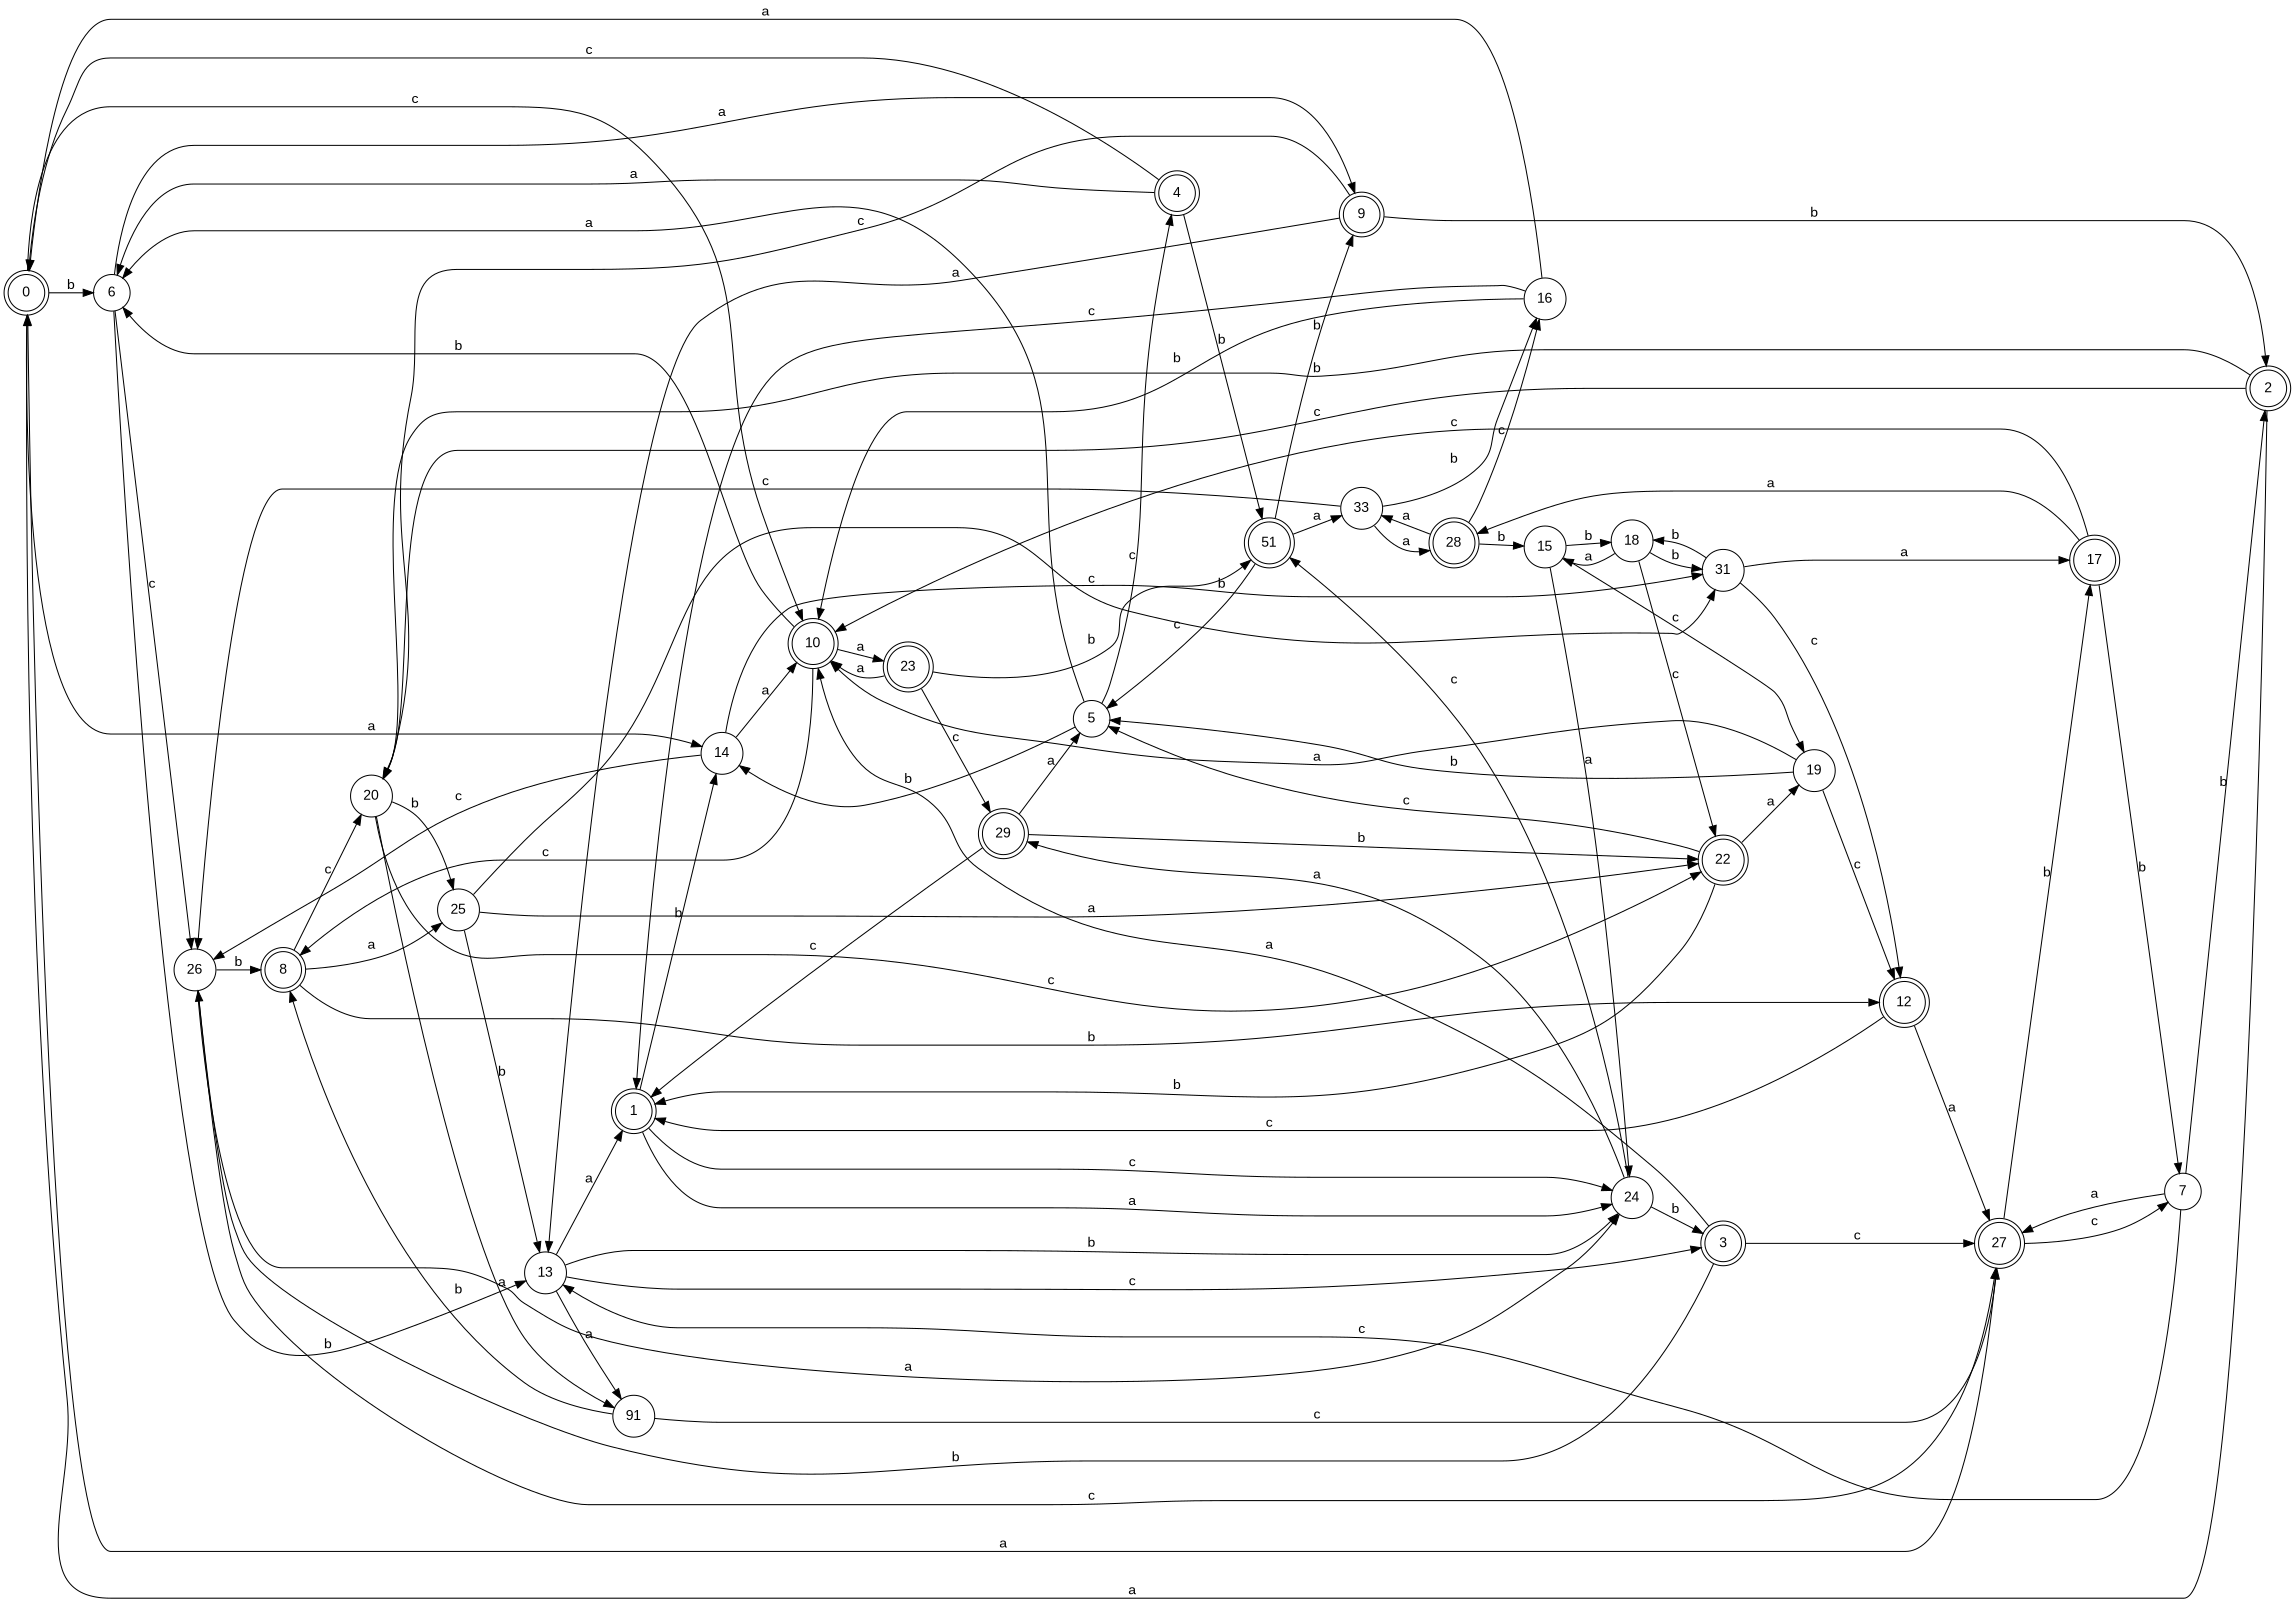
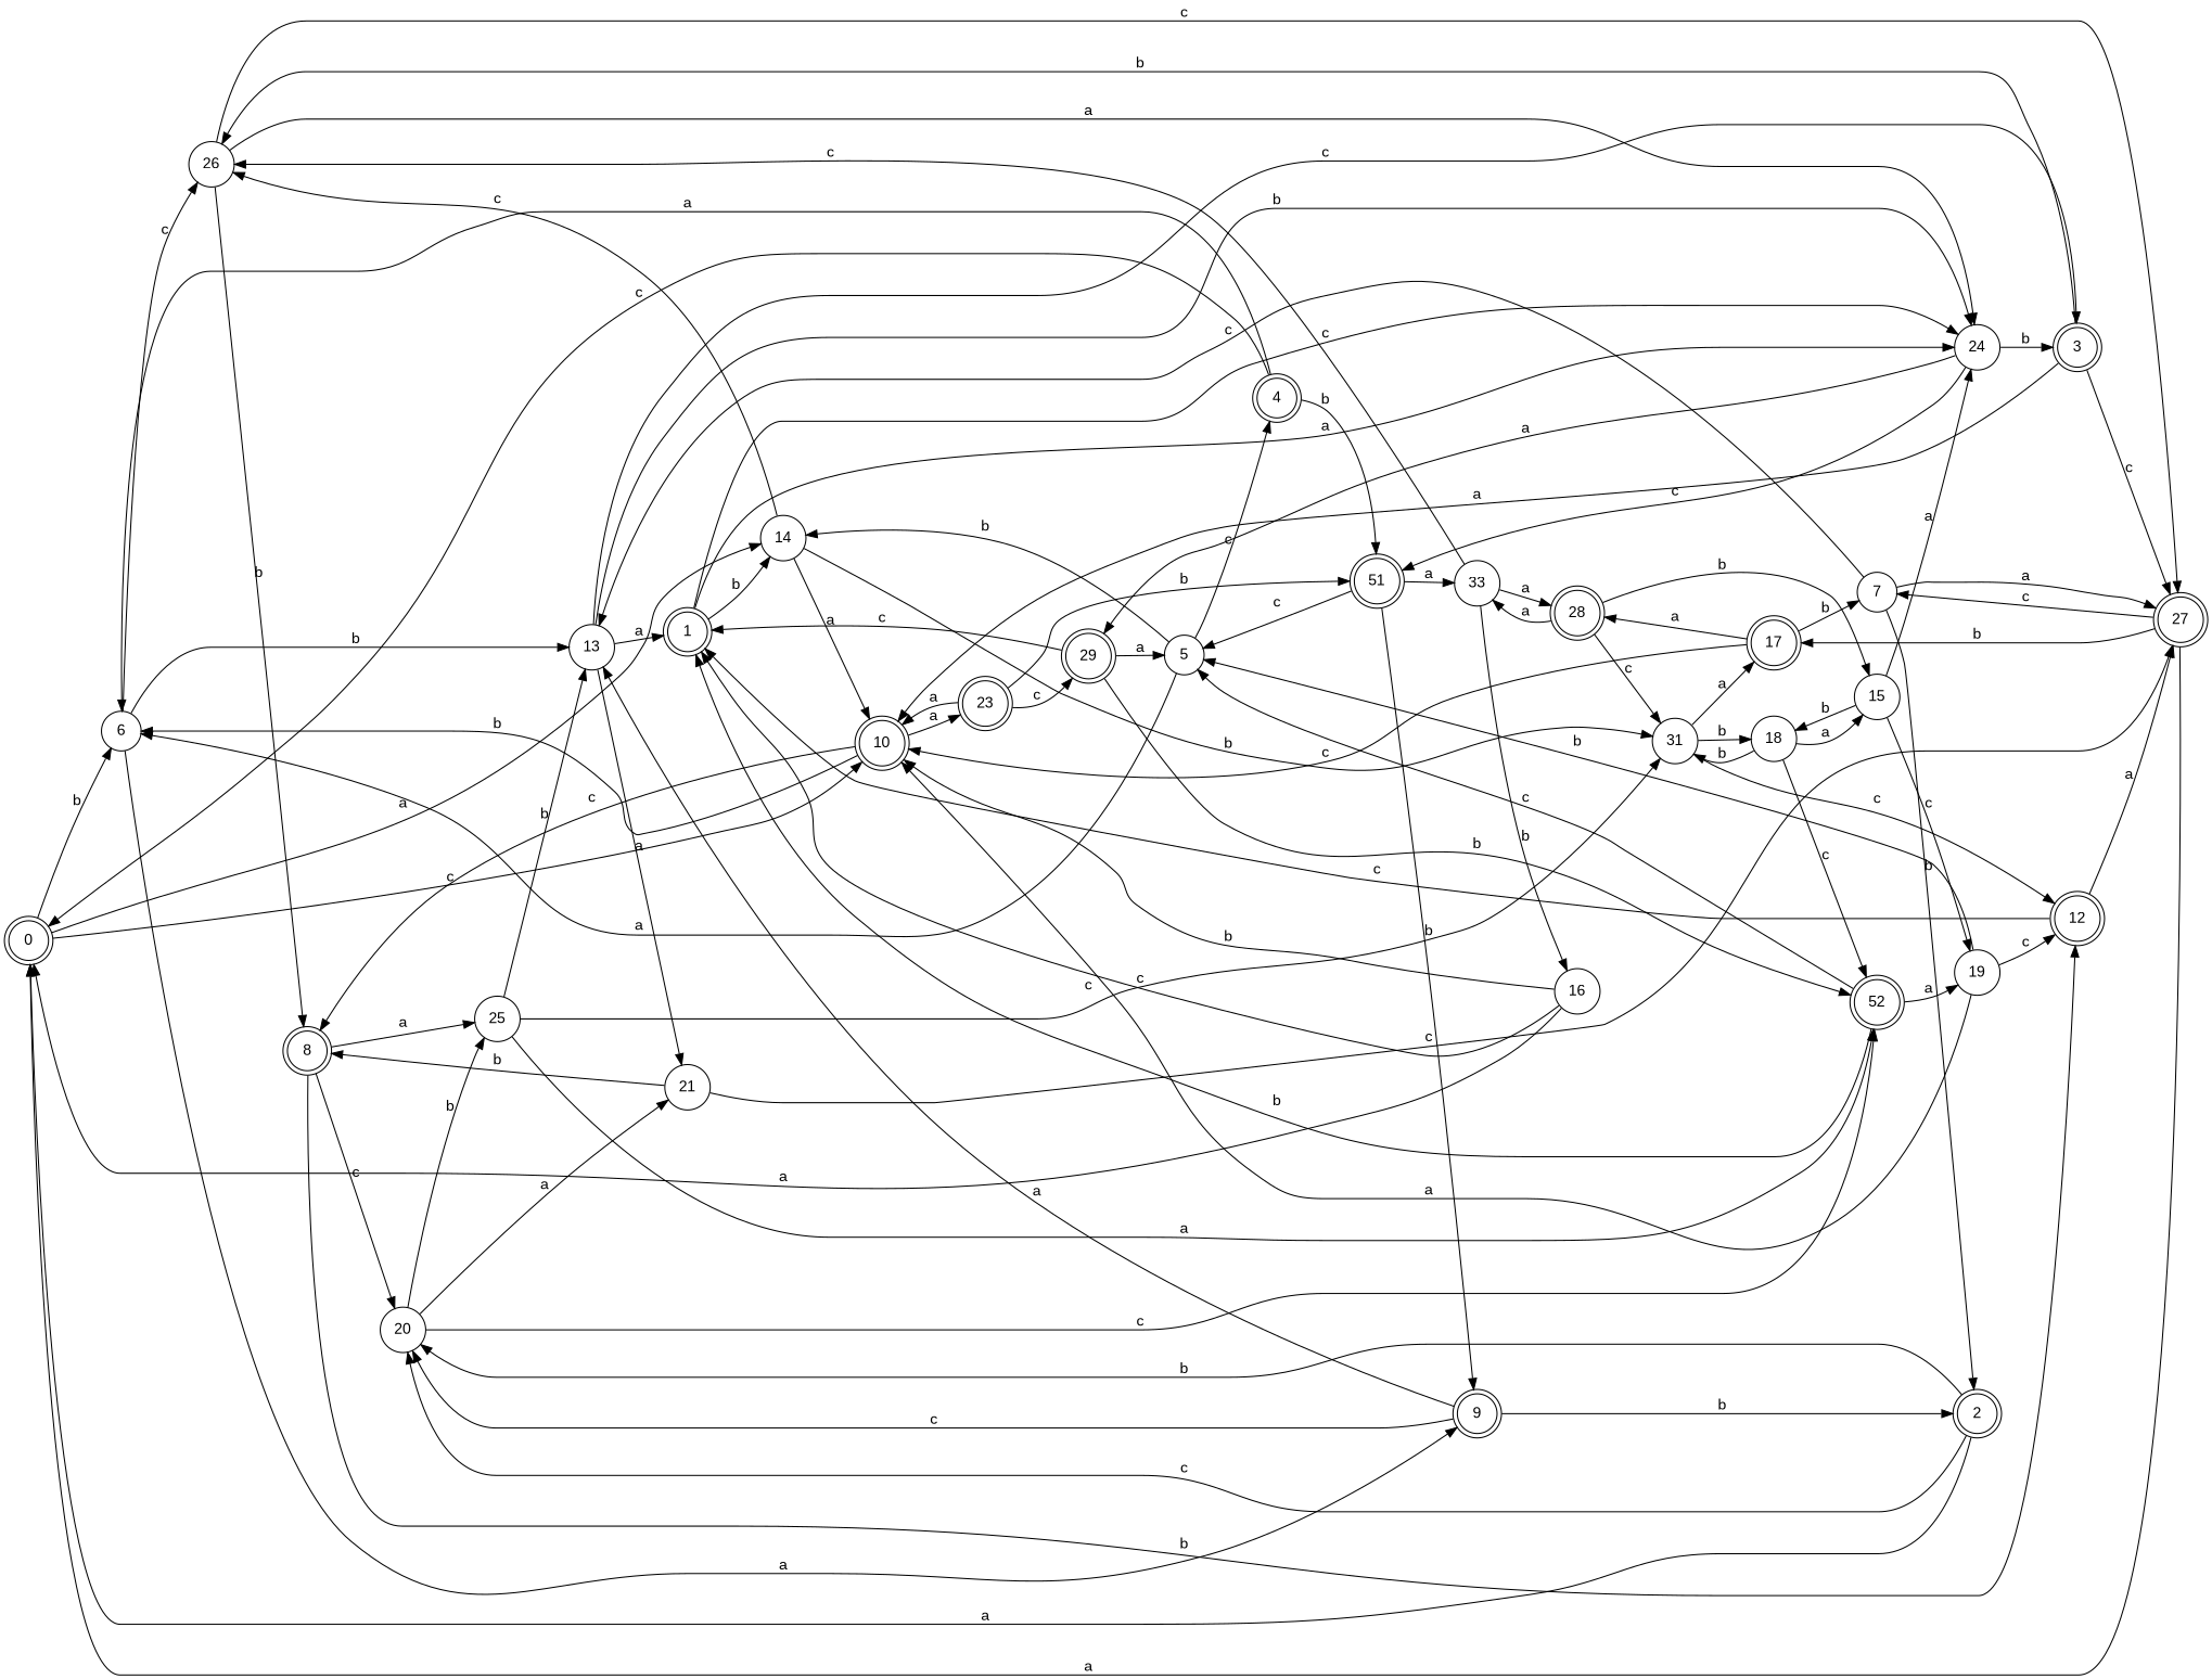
  digraph {
    fontname="Liberation Sans"
    rankdir=LR
    node [color=black fillcolor=white fontname="Liberation Sans" shape=doublecircle style="rounded,filled"]
    edge [fontname="Liberation Sans"]
    n1 [label=0]
    n2 [label=6 shape=circle style=filled]
    n3 [label=10]
    n4 [label=14 shape=circle style=filled]
    n5 [label=26 shape=circle style=filled]
    n6 [label=9]
    n7 [label=13 shape=circle style=filled]
    n8 [label=8]
    n9 [label=23]
    n10 [label=31 shape=circle style=filled]
    n11 [label=1]
    n12 [label=24 shape=circle style=filled]
    n13 [label=3]
    n14 [label=51]
    n15 [label=29]
    n16 [label=2]
    n17 [label=20 shape=circle style=filled]
    n18 [label=25 shape=circle style=filled]
-   n19 [label=22]
-   n20 [label=91 shape=circle style=filled]
+   n19 [label=52]
+   n20 [label=21 shape=circle style=filled]
    n21 [label=27]
    n22 [label=7 shape=circle style=filled]
    n23 [label=17]
    n24 [label=4]
    n25 [label=5 shape=circle style=filled]
    n26 [label=33 shape=circle style=filled]
    n27 [label=12]
    n28 [label=16 shape=circle style=filled]
    n29 [label=28]
    n30 [label=15 shape=circle style=filled]
    n31 [label=18 shape=circle style=filled]
    n32 [label=19 shape=circle style=filled]
    n1 -> n2 [label=b]
    n1 -> n3 [label=c]
    n1 -> n4 [label=a]
    n2 -> n5 [label=c]
    n2 -> n6 [label=a]
    n2 -> n7 [label=b]
    n3 -> n2 [label=b]
    n3 -> n8 [label=c]
    n3 -> n9 [label=a]
    n4 -> n3 [label=a]
    n4 -> n5 [label=c]
    n4 -> n10 [label=b]
    n5 -> n8 [label=b]
    n5 -> n12 [label=a]
    n5 -> n21 [label=c]
    n6 -> n7 [label=a]
    n6 -> n16 [label=b]
    n6 -> n17 [label=c]
    n7 -> n11 [label=a]
    n7 -> n12 [label=b]
    n7 -> n13 [label=c]
    n7 -> n20 [label=a]
    n8 -> n17 [label=c]
    n8 -> n18 [label=a]
    n8 -> n27 [label=b]
    n9 -> n3 [label=a]
    n9 -> n14 [label=b]
    n9 -> n15 [label=c]
    n10 -> n23 [label=a]
    n10 -> n27 [label=c]
    n10 -> n31 [label=b]
    n11 -> n4 [label=b]
    n11 -> n12 [label=a]
    n11 -> n12 [label=c]
    n12 -> n13 [label=b]
    n12 -> n14 [label=c]
    n12 -> n15 [label=a]
    n13 -> n3 [label=a]
    n13 -> n5 [label=b]
    n13 -> n21 [label=c]
    n14 -> n6 [label=b]
    n14 -> n25 [label=c]
    n14 -> n26 [label=a]
    n15 -> n11 [label=c]
    n15 -> n19 [label=b]
    n15 -> n25 [label=a]
    n16 -> n1 [label=a]
    n16 -> n17 [label=b]
    n16 -> n17 [label=c]
    n17 -> n18 [label=b]
    n17 -> n19 [label=c]
    n17 -> n20 [label=a]
    n18 -> n7 [label=b]
    n18 -> n10 [label=c]
    n18 -> n19 [label=a]
    n19 -> n11 [label=b]
    n19 -> n25 [label=c]
    n19 -> n32 [label=a]
    n20 -> n8 [label=b]
    n20 -> n21 [label=c]
    n21 -> n1 [label=a]
    n21 -> n22 [label=c]
    n21 -> n23 [label=b]
    n22 -> n7 [label=c]
    n22 -> n16 [label=b]
    n22 -> n21 [label=a]
    n23 -> n3 [label=c]
    n23 -> n22 [label=b]
    n23 -> n29 [label=a]
    n24 -> n1 [label=c]
    n24 -> n2 [label=a]
    n24 -> n14 [label=b]
    n25 -> n2 [label=a]
    n25 -> n4 [label=b]
    n25 -> n24 [label=c]
    n26 -> n5 [label=c]
    n26 -> n28 [label=b]
    n26 -> n29 [label=a]
    n27 -> n11 [label=c]
    n27 -> n21 [label=a]
    n28 -> n1 [label=a]
    n28 -> n3 [label=b]
    n28 -> n11 [label=c]
    n29 -> n26 [label=a]
-   n29 -> n28 [label=c]
+   n29 -> n10 [label=c]
    n29 -> n30 [label=b]
    n30 -> n12 [label=a]
    n30 -> n31 [label=b]
    n30 -> n32 [label=c]
    n31 -> n10 [label=b]
    n31 -> n19 [label=c]
    n31 -> n30 [label=a]
    n32 -> n3 [label=a]
    n32 -> n25 [label=b]
    n32 -> n27 [label=c]
  }
